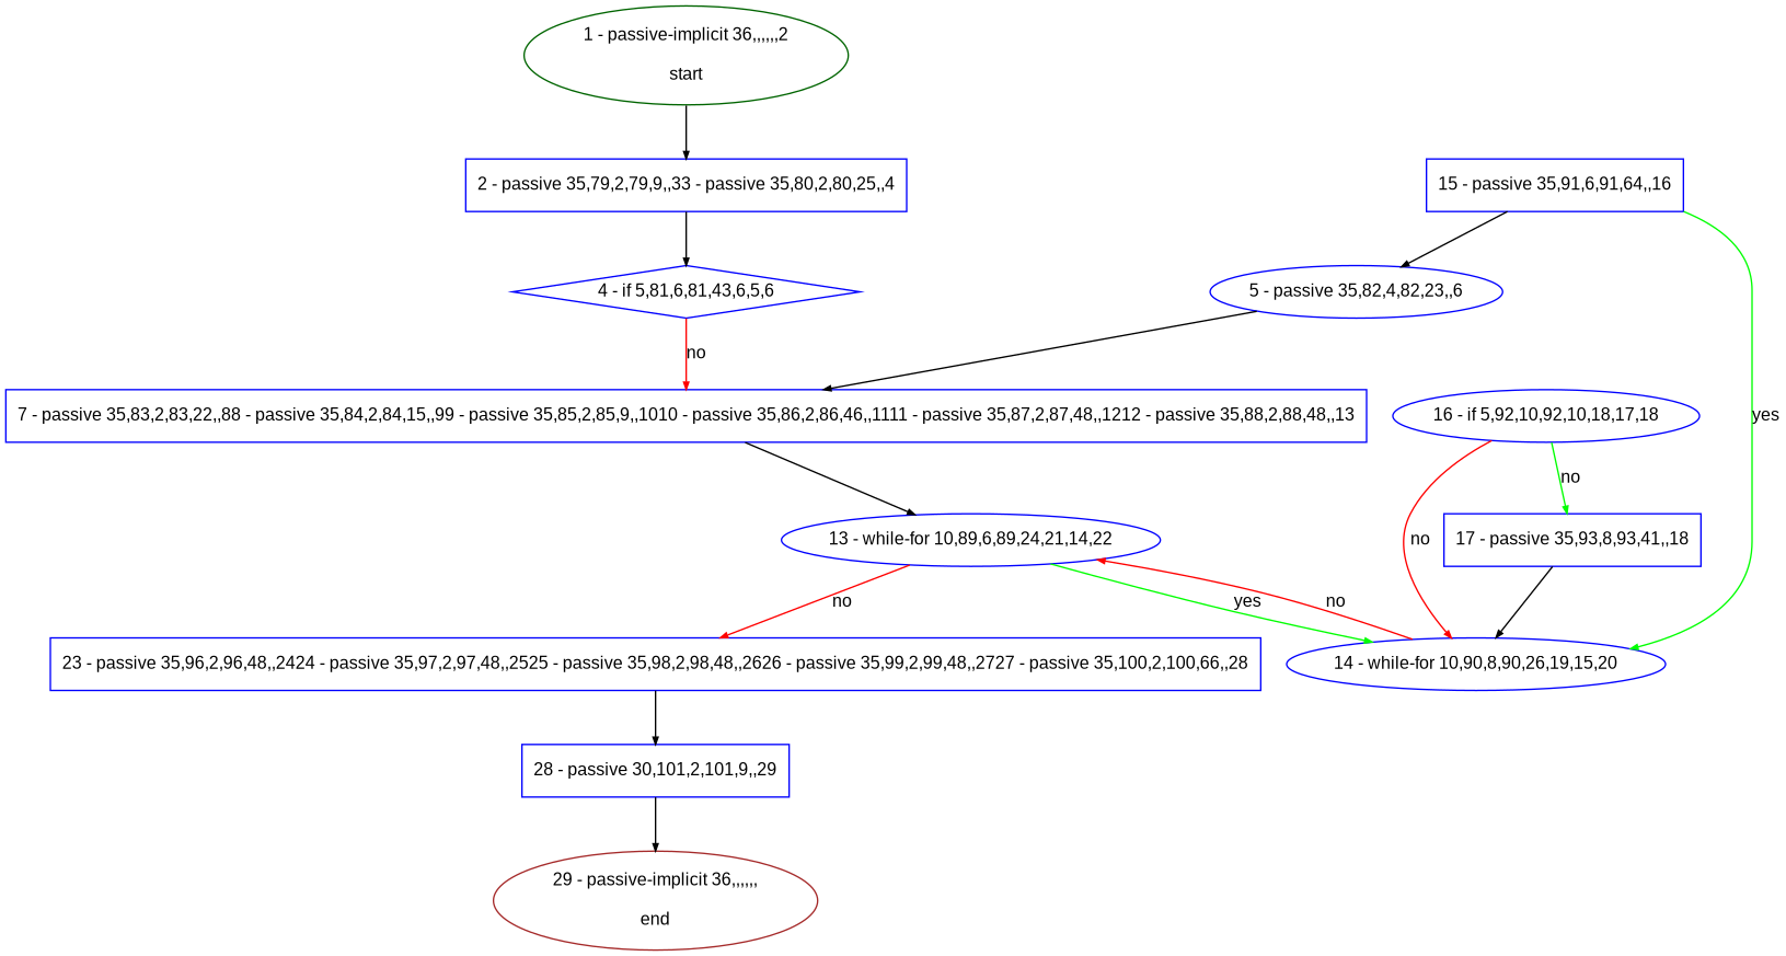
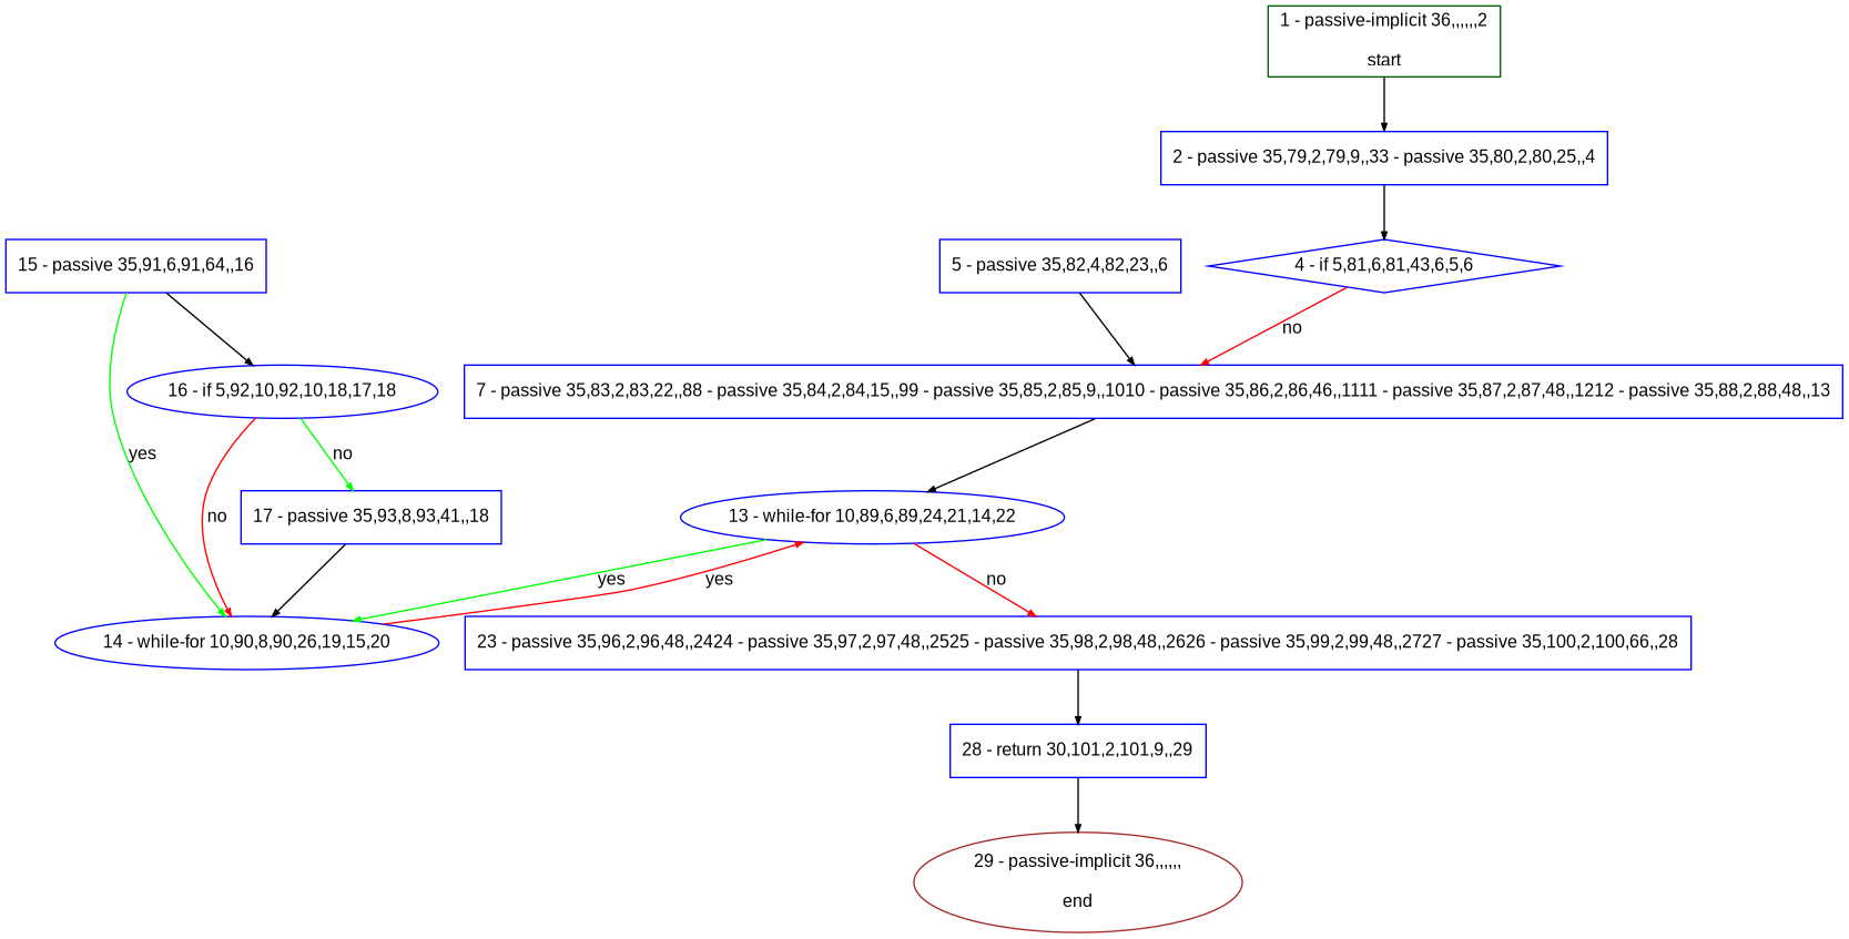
  digraph {
    bgcolor=white
    compound=true
    fillcolor="#FFFFCC"
    fontname=Arial
    fontsize=12
    pack=true
    packmode=clust
    style="rounded,filled"
    node [color="#0000ff" compound=true fillcolor="#ffffff" fixedsize=false fontname=Arial fontsize=12 node_initialized=no shape=box style=filled]
    edge [arrowhead=normal arrowsize=0.5 arrowtail=none color="#000000" compound=true dir=forward fontcolor=black fontname=Arial fontsize=12]
    n1 [label="2 - passive 35,79,2,79,9,,33 - passive 35,80,2,80,25,,4"]
    n2 [label="4 - if 5,81,6,81,43,6,5,6" shape=diamond]
    n3 [label="7 - passive 35,83,2,83,22,,88 - passive 35,84,2,84,15,,99 - passive 35,85,2,85,9,,1010 - passive 35,86,2,86,46,,1111 - passive 35,87,2,87,48,,1212 - passive 35,88,2,88,48,,13"]
-   n4 [color="#006400" label="1 - passive-implicit 36,,,,,,2\n\nstart" shape=ellipse]
-   n5 [label="5 - passive 35,82,4,82,23,,6" shape=ellipse]
+   n4 [color="#006400" label="1 - passive-implicit 36,,,,,,2\n\nstart"]
+   n5 [label="5 - passive 35,82,4,82,23,,6"]
    n6 [label="13 - while-for 10,89,6,89,24,21,14,22" shape=oval]
    n7 [label="14 - while-for 10,90,8,90,26,19,15,20" shape=oval]
    n8 [label="23 - passive 35,96,2,96,48,,2424 - passive 35,97,2,97,48,,2525 - passive 35,98,2,98,48,,2626 - passive 35,99,2,99,48,,2727 - passive 35,100,2,100,66,,28"]
-   n9 [label="28 - passive 30,101,2,101,9,,29"]
+   n9 [label="28 - return 30,101,2,101,9,,29"]
    n10 [label="15 - passive 35,91,6,91,64,,16"]
    n11 [label="16 - if 5,92,10,92,10,18,17,18" shape=ellipse]
    n12 [color="#a52a2a" label="29 - passive-implicit 36,,,,,,\n\nend" shape=ellipse]
    n13 [label="17 - passive 35,93,8,93,41,,18"]
    n1 -> n2
    n2 -> n3 [color="#ff0000" label=no]
    n3 -> n6
    n4 -> n1
    n5 -> n3
    n6 -> n7 [color="#00ff00" label=yes]
    n6 -> n8 [color="#ff0000" label=no]
-   n7 -> n6 [color="#ff0000" label=no]
+   n7 -> n6 [color="#ff0000" label=yes]
    n8 -> n9
    n9 -> n12
    n10 -> n7 [color="#00ff00" label=yes]
-   n10 -> n5
+   n10 -> n11
    n11 -> n7 [color="#ff0000" label=no]
    n11 -> n13 [color="#00ff00" label=no]
    n13 -> n7
  }
